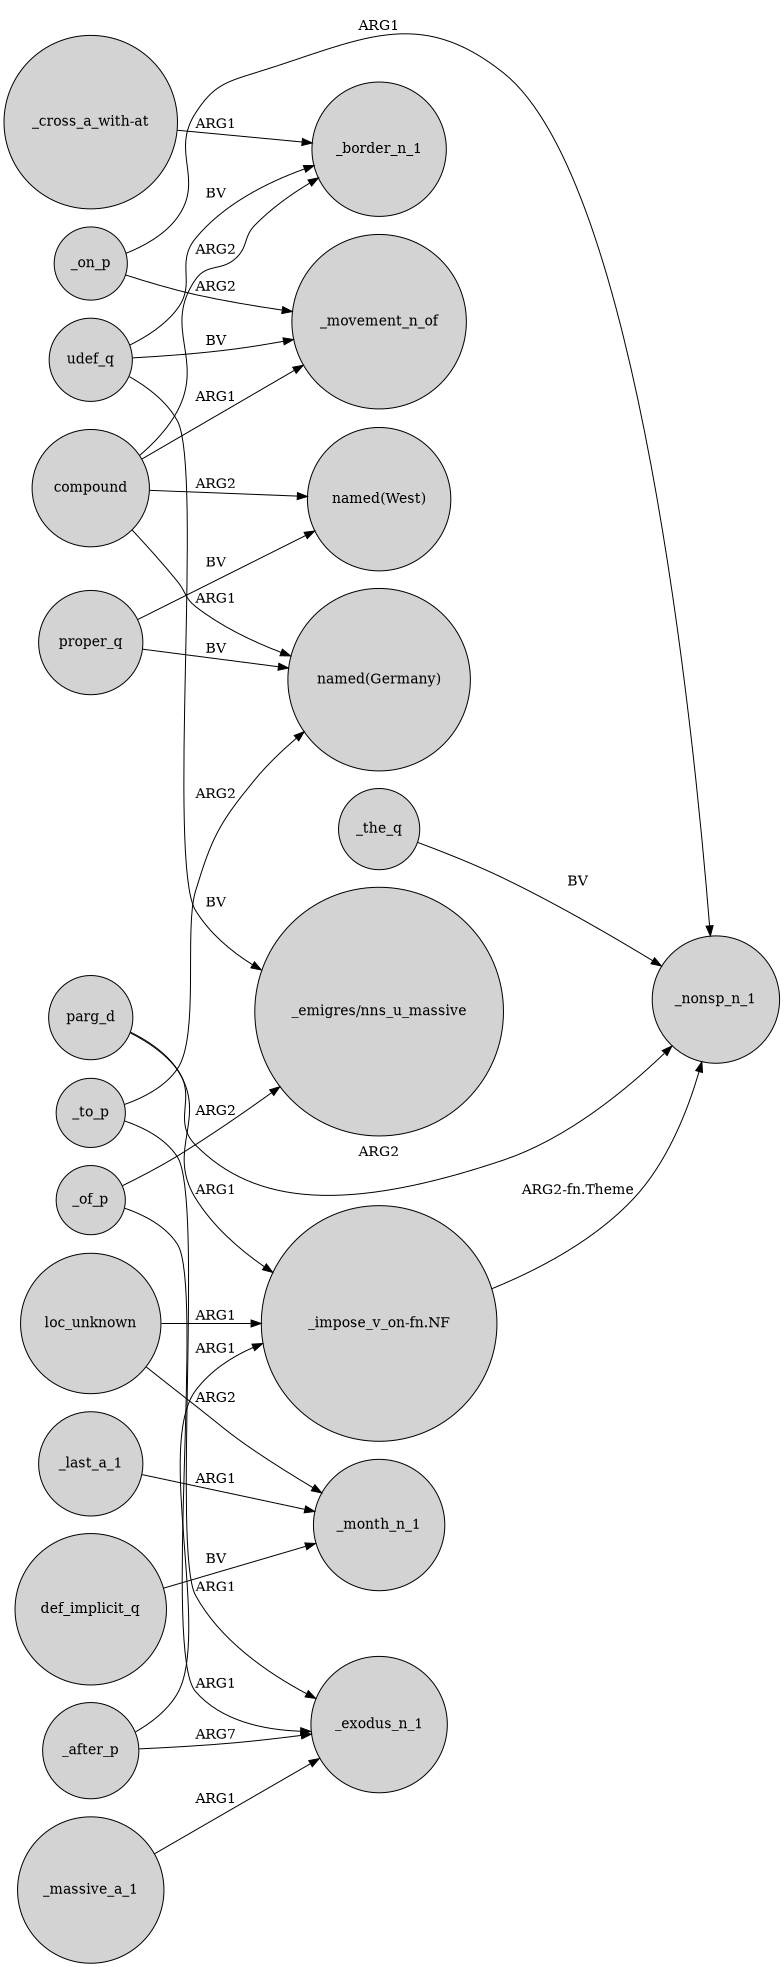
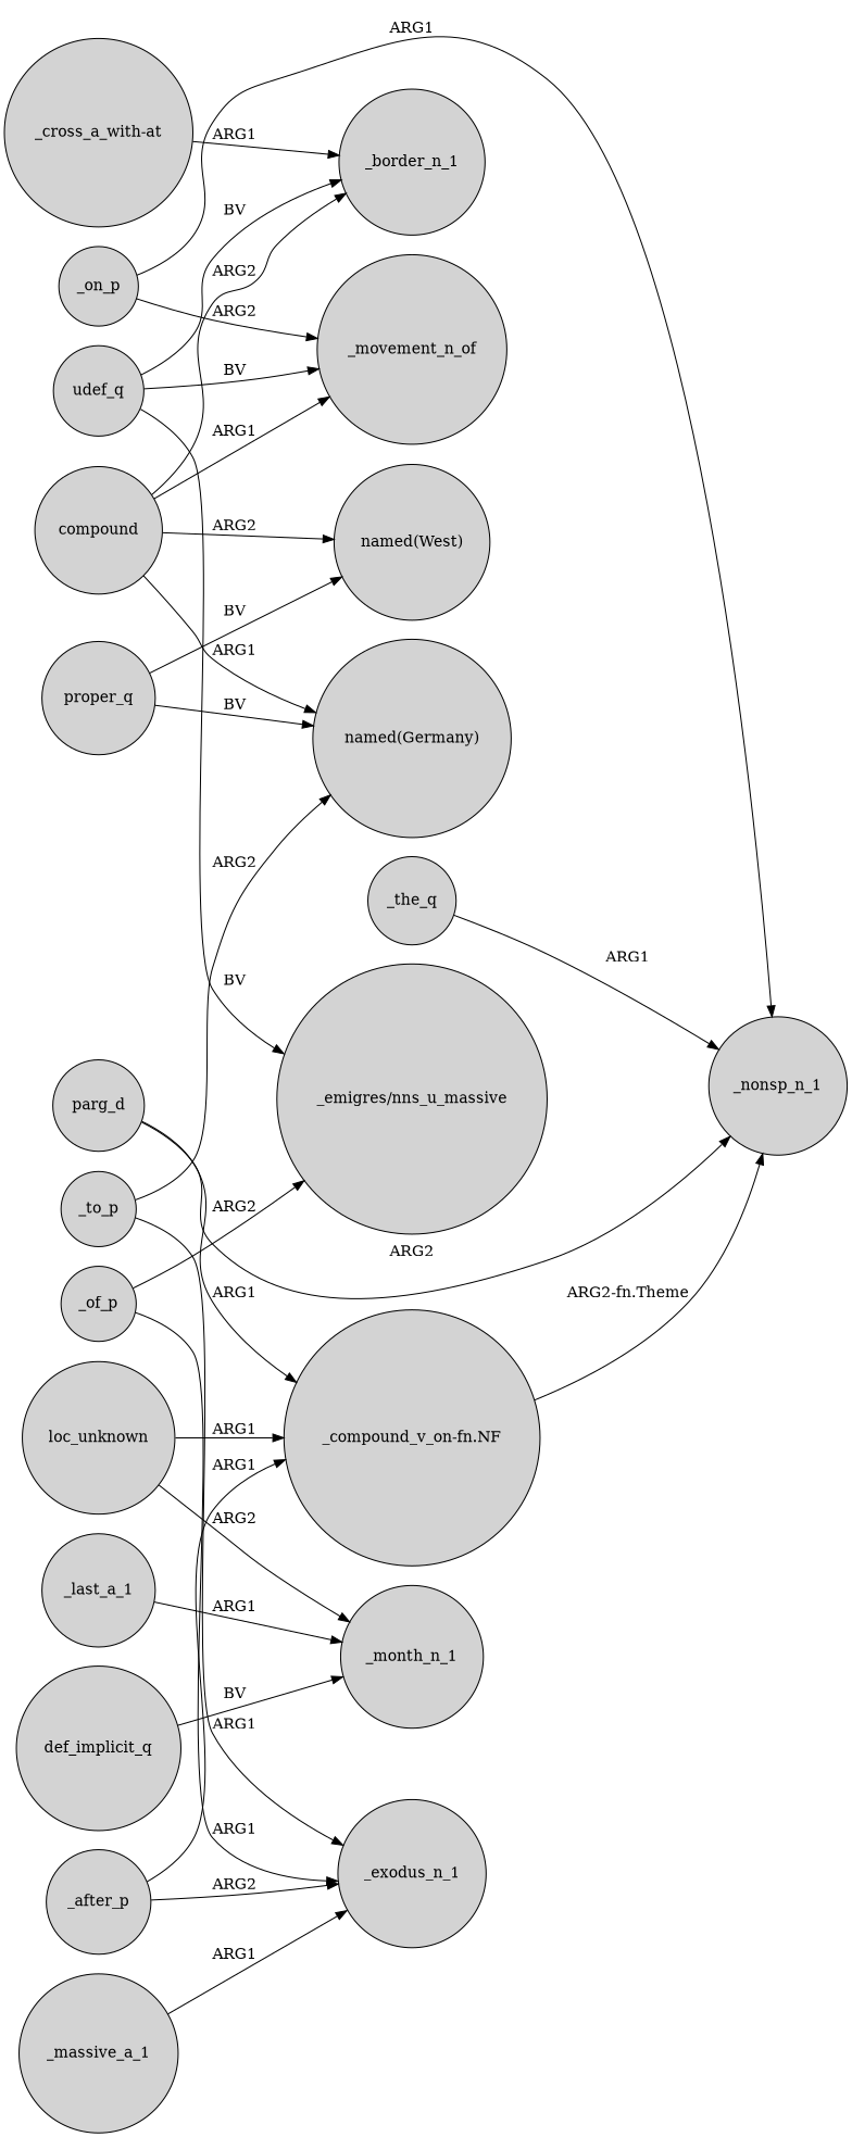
  digraph {
    rankdir=LR
    node [shape=circle style=filled]
    udef_q
    _border_n_1
    n3 [label="_emigres/nns_u_massive"]
    _movement_n_of
    _of_p
    _exodus_n_1
    _to_p
    "named(Germany)"
    def_implicit_q
    _month_n_1
    compound
    "named(West)"
    proper_q
    parg_d
-   "_impose_v_on-fn.NF"
+   "_impose_v_on-fn.NF" [label="_compound_v_on-fn.NF"]
    n16 [label=_nonsp_n_1]
    _on_p
    "_cross_a_with-at"
    n19 [label=loc_unknown]
    _the_q
    _after_p
    _last_a_1
    _massive_a_1
    udef_q -> _border_n_1 [label=BV]
    udef_q -> n3 [label=BV]
    udef_q -> _movement_n_of [label=BV]
    _of_p -> n3 [label=ARG2]
    _of_p -> _exodus_n_1 [label=ARG1]
    _to_p -> _exodus_n_1 [label=ARG1]
    _to_p -> "named(Germany)" [label=ARG2]
    def_implicit_q -> _month_n_1 [label=BV]
    compound -> _border_n_1 [label=ARG2]
    compound -> _movement_n_of [label=ARG1]
    compound -> "named(Germany)" [label=ARG1]
    compound -> "named(West)" [label=ARG2]
    proper_q -> "named(Germany)" [label=BV]
    proper_q -> "named(West)" [label=BV]
    parg_d -> "_impose_v_on-fn.NF" [label=ARG1]
    parg_d -> n16 [label=ARG2]
    "_impose_v_on-fn.NF" -> n16 [label="ARG2-fn.Theme"]
    _on_p -> _movement_n_of [label=ARG2]
    _on_p -> n16 [label=ARG1]
    "_cross_a_with-at" -> _border_n_1 [label=ARG1]
    n19 -> _month_n_1 [label=ARG2]
    n19 -> "_impose_v_on-fn.NF" [label=ARG1]
-   _the_q -> n16 [label=BV]
-   _after_p -> _exodus_n_1 [label=ARG7]
+   _the_q -> n16 [label=ARG1]
+   _after_p -> _exodus_n_1 [label=ARG2]
    _after_p -> "_impose_v_on-fn.NF" [label=ARG1]
    _last_a_1 -> _month_n_1 [label=ARG1]
    _massive_a_1 -> _exodus_n_1 [label=ARG1]
  }
